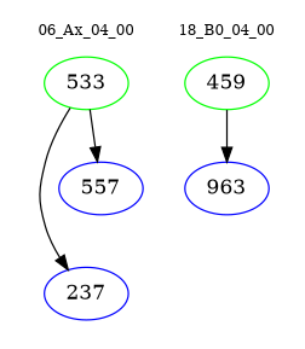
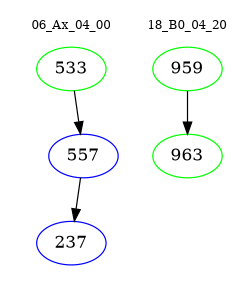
  digraph {
    node [color=blue]
    edge [color=black]
    n1 [color=green label=533]
    n2 [label=237]
    n3 [label=557]
-   n4 [color=green label=459]
-   n5 [label=963]
+   n4 [color=green label=959]
+   n5 [color=green label=963]
    subgraph cluster_1 {
      color=white
      fontsize=10
      label="06_Ax_04_00"
      n1
      n2
      n3
    }
    subgraph cluster_2 {
      color=white
      fontsize=10
-     label="18_B0_04_00"
+     label="18_B0_04_20"
      n4
      n5
    }
-   n1 -> n2
+   n3 -> n2
    n1 -> n3
    n4 -> n5
  }
